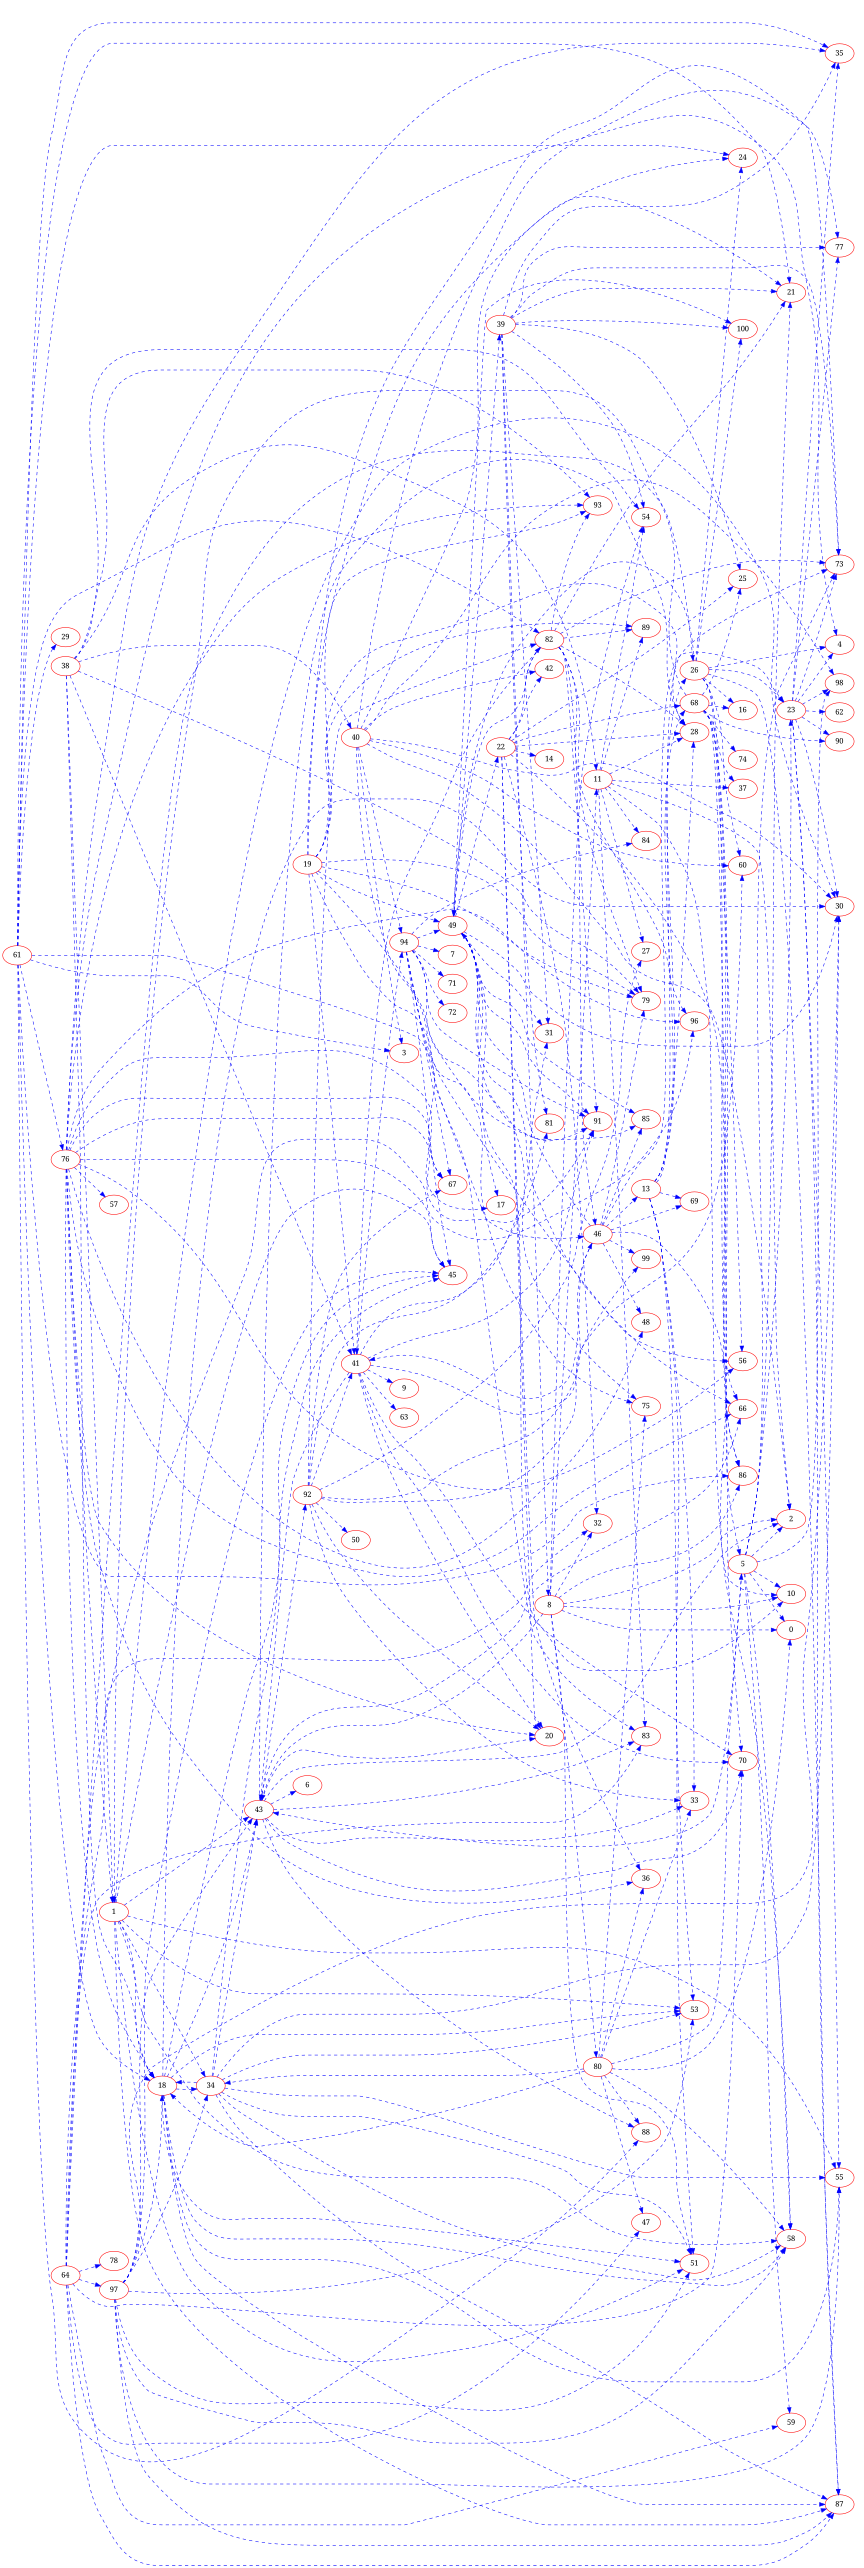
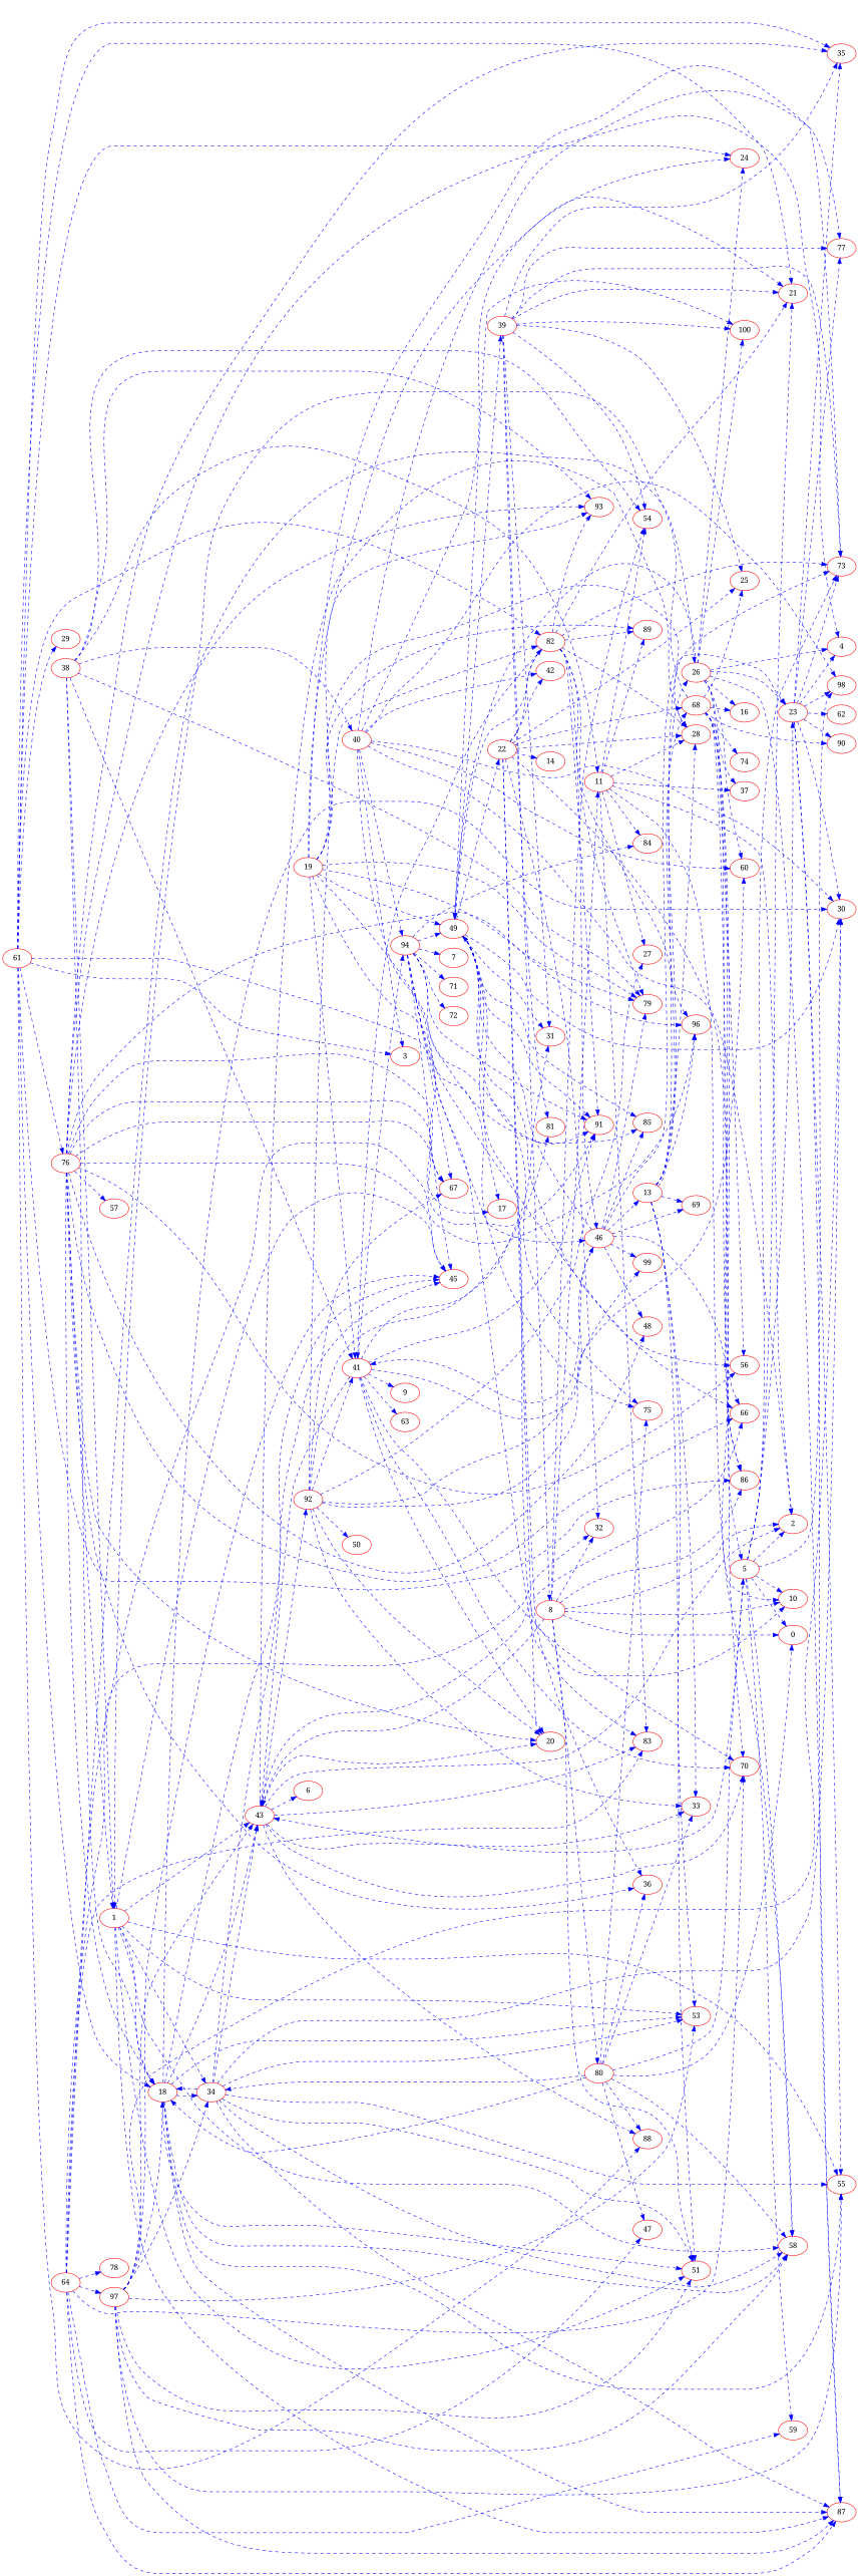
  digraph {
    fontname="Noto Serif"
    rankdir=LR
    node [color=Red fontname="Noto Serif"]
    edge [color=Blue fontname="Noto Serif" style=dashed]
    1
    18
    30
    34
    43
    45
    51
    53
    55
    58
    87
    2
    28
    83
    33
    20
    66
    70
    6
    88
    92
    27
    41
    46
    99
    82
    81
    67
    50
    5
    0
    10
    21
    23
    59
    73
    98
    4
    35
    62
    77
    90
    8
    11
    32
    54
    80
    86
    37
    84
    89
    36
    75
    n54 [label=47]
    13
    26
    68
    69
    96
    49
    16
    24
    56
    60
    100
    25
    74
    91
    31
    85
    22
    39
    17
    19
    79
    93
    94
    9
    63
    48
    7
    71
    72
    14
    42
    38
    40
    3
    61
    29
    76
    57
    64
    78
    97
    1 -> 18
-   1 -> 30
    1 -> 34
    1 -> 43
    1 -> 45
    1 -> 51
    1 -> 53
    1 -> 55
    1 -> 58
    1 -> 87
    18 -> 30
    18 -> 34
    18 -> 43
    18 -> 45
    18 -> 51
    18 -> 53
    18 -> 55
    18 -> 58
    18 -> 87
    34 -> 18
    34 -> 30
    34 -> 43
    34 -> 45
    34 -> 51
    34 -> 53
    34 -> 55
    34 -> 58
    34 -> 87
    43 -> 2
    43 -> 28
    43 -> 83
    43 -> 33
    43 -> 20
    43 -> 66
    43 -> 70
    43 -> 6
    43 -> 88
    43 -> 92
    92 -> 33
    92 -> 20
    92 -> 27
    92 -> 41
    92 -> 46
    92 -> 99
    92 -> 82
    92 -> 81
    92 -> 67
    92 -> 50
    41 -> 43
    41 -> 20
    41 -> 70
    41 -> 10
    41 -> 60
    41 -> 91
    41 -> 31
    41 -> 94
    41 -> 9
    41 -> 63
    46 -> 58
    46 -> 41
    46 -> 99
    46 -> 23
    46 -> 13
    46 -> 69
    46 -> 49
    46 -> 85
    46 -> 79
    46 -> 48
    82 -> 28
    82 -> 41
    82 -> 46
    82 -> 21
    82 -> 73
    82 -> 89
    82 -> 96
    82 -> 49
    82 -> 91
    82 -> 79
    82 -> 93
    5 -> 43
    5 -> 58
    5 -> 2
    5 -> 0
    5 -> 10
    5 -> 21
    5 -> 23
    5 -> 59
    5 -> 73
    5 -> 98
    23 -> 30
    23 -> 55
    23 -> 87
    23 -> 73
    23 -> 98
    23 -> 4
    23 -> 35
    23 -> 62
    23 -> 77
    23 -> 90
    8 -> 43
    8 -> 51
    8 -> 2
    8 -> 0
    8 -> 10
    8 -> 11
    8 -> 32
    8 -> 54
    8 -> 80
    8 -> 86
    11 -> 2
    11 -> 28
    11 -> 83
    11 -> 27
    11 -> 10
    11 -> 54
    11 -> 37
    11 -> 84
    11 -> 89
    80 -> 18
    80 -> 34
    80 -> 58
    80 -> 33
    80 -> 88
    80 -> 5
    80 -> 0
    80 -> 36
    80 -> 75
    80 -> n54
    13 -> 51
    13 -> 53
    13 -> 28
    13 -> 33
    13 -> 73
    13 -> 26
    13 -> 68
    13 -> 69
+   13 -> 96
    26 -> 87
    26 -> 66
    26 -> 23
    26 -> 4
    26 -> 49
    26 -> 16
    26 -> 24
    26 -> 56
    26 -> 60
    26 -> 100
    68 -> 1
    68 -> 70
    68 -> 5
    68 -> 90
    68 -> 86
    68 -> 37
    68 -> 16
    68 -> 25
    68 -> 74
    49 -> 30
    49 -> 66
    49 -> 70
    49 -> 75
    49 -> 100
    49 -> 91
    49 -> 31
    49 -> 85
    49 -> 22
    49 -> 39
    49 -> 17
    22 -> 28
    22 -> 20
    22 -> 82
    22 -> 32
    22 -> 86
    22 -> 36
    22 -> 68
    22 -> 25
    22 -> 14
    22 -> 42
    39 -> 81
    39 -> 21
    39 -> 73
    39 -> 35
    39 -> 77
    39 -> 8
    39 -> 54
    39 -> 100
    39 -> 25
    39 -> 31
    19 -> 28
    19 -> 41
    19 -> 46
    19 -> 21
    19 -> 73
    19 -> 89
    19 -> 96
    19 -> 49
    19 -> 91
    19 -> 79
    19 -> 93
    94 -> 45
    94 -> 83
    94 -> 67
    94 -> 84
    94 -> 75
    94 -> 49
    94 -> 91
    94 -> 85
    94 -> 7
    94 -> 71
    94 -> 72
    38 -> 1
    38 -> 18
    38 -> 41
    38 -> 11
    38 -> 54
    38 -> 79
    38 -> 93
    38 -> 40
    40 -> 30
    40 -> 2
    40 -> 98
    40 -> 77
    40 -> 24
    40 -> 56
    40 -> 60
    40 -> 94
    40 -> 42
    40 -> 3
    61 -> 18
    61 -> 88
    61 -> 82
    61 -> 67
    61 -> 21
    61 -> 35
    61 -> 86
    61 -> 24
    61 -> 3
    61 -> 29
    61 -> 76
    76 -> 1
    76 -> 18
    76 -> 45
    76 -> 20
    76 -> 66
    76 -> 67
    76 -> 4
    76 -> 35
    76 -> 36
    76 -> 56
    76 -> 91
    76 -> 17
    76 -> 79
    76 -> 93
    76 -> 48
    76 -> 57
    64 -> 87
    64 -> 83
    64 -> 70
    64 -> 59
    64 -> 32
    64 -> n54
    64 -> 26
    64 -> 96
    64 -> 78
    64 -> 97
    97 -> 18
    97 -> 30
    97 -> 34
    97 -> 43
    97 -> 45
    97 -> 51
    97 -> 53
    97 -> 55
    97 -> 58
    97 -> 87
  }
